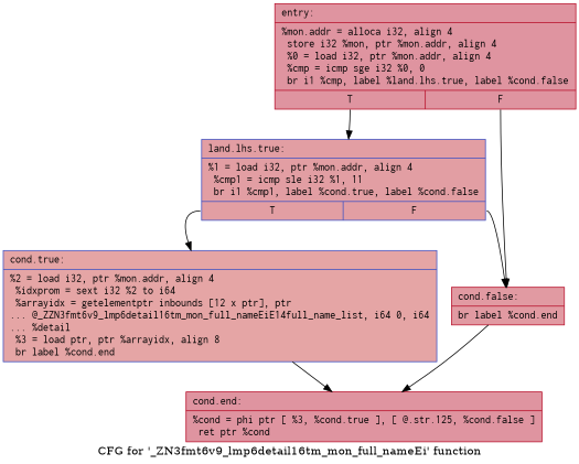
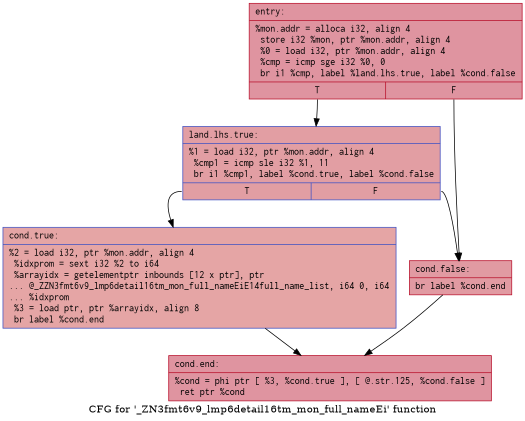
  digraph {
    label="CFG for '_ZN3fmt6v9_lmp6detail16tm_mon_full_nameEi' function"
    node [color="#b70d28ff" fillcolor="#b70d2870" fontname=Courier shape=record style=filled]
    n1 [label="{entry:\l|  %mon.addr = alloca i32, align 4\l  store i32 %mon, ptr %mon.addr, align 4\l  %0 = load i32, ptr %mon.addr, align 4\l  %cmp = icmp sge i32 %0, 0\l  br i1 %cmp, label %land.lhs.true, label %cond.false\l|{<s0>T|<s1>F}}"]
    n2 [color="#3d50c3ff" fillcolor="#be242e70" label="{land.lhs.true:\l|  %1 = load i32, ptr %mon.addr, align 4\l  %cmp1 = icmp sle i32 %1, 11\l  br i1 %cmp1, label %cond.true, label %cond.false\l|{<s0>T|<s1>F}}"]
    n3 [fillcolor="#bb1b2c70" label="{cond.false:\l|  br label %cond.end\l}"]
-   n4 [color="#3d50c3ff" fillcolor="#c5333470" label="{cond.true:\l|  %2 = load i32, ptr %mon.addr, align 4\l  %idxprom = sext i32 %2 to i64\l  %arrayidx = getelementptr inbounds [12 x ptr], ptr\l... @_ZZN3fmt6v9_lmp6detail16tm_mon_full_nameEiE14full_name_list, i64 0, i64\l... %detail\l  %3 = load ptr, ptr %arrayidx, align 8\l  br label %cond.end\l}"]
+   n4 [color="#3d50c3ff" fillcolor="#c5333470" label="{cond.true:\l|  %2 = load i32, ptr %mon.addr, align 4\l  %idxprom = sext i32 %2 to i64\l  %arrayidx = getelementptr inbounds [12 x ptr], ptr\l... @_ZZN3fmt6v9_lmp6detail16tm_mon_full_nameEiE14full_name_list, i64 0, i64\l... %idxprom\l  %3 = load ptr, ptr %arrayidx, align 8\l  br label %cond.end\l}"]
    n5 [label="{cond.end:\l|  %cond = phi ptr [ %3, %cond.true ], [ @.str.125, %cond.false ]\l  ret ptr %cond\l}"]
    n1 -> n2 [tailport=s0]
    n1 -> n3 [tailport=s1]
    n2 -> n3 [tailport=s1]
    n2 -> n4 [tailport=s0]
    n3 -> n5
    n4 -> n5
  }
